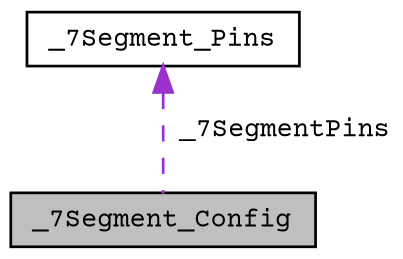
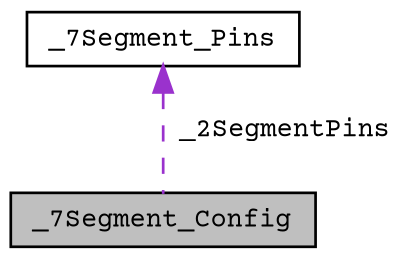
  digraph {
    fontname="Courier Prime"
    node [color=black fontname="Courier Prime" fontsize=10 shape=record style=filled]
    n1 [fillcolor=grey75 fontcolor=black height=0.2 label=_7Segment_Config width=0.4]
    n2 [fillcolor=white height=0.2 label=_7Segment_Pins width=0.4]
-   n2 -> n1 [color=darkorchid3 dir=back fontname="Courier Prime" fontsize=10 label=" _7SegmentPins" labelfontname=Helvetica labelfontsize=10 style=dashed]
+   n2 -> n1 [color=darkorchid3 dir=back fontname="Courier Prime" fontsize=10 label=" _2SegmentPins" labelfontname=Helvetica labelfontsize=10 style=dashed]
  }
